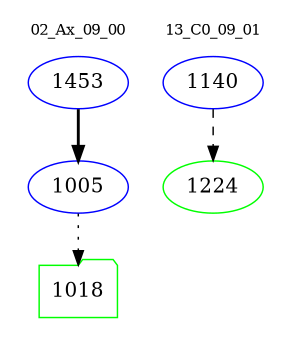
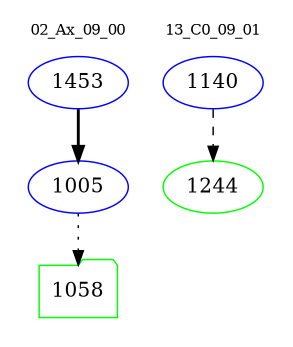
  digraph {
    node [color=blue shape=ellipse]
    edge [color=black]
    n1 [label=1453]
    n2 [label=1005]
-   n3 [color=green label=1018 shape=folder]
+   n3 [color=green label=1058 shape=folder]
    n4 [label=1140]
-   n5 [color=green label=1224]
+   n5 [color=green label=1244]
    subgraph cluster_1 {
      color=white
      fontsize=10
      label="02_Ax_09_00"
      n1
      n2
      n3
    }
    subgraph cluster_2 {
      color=white
      fontsize=10
      label="13_C0_09_01"
      n4
      n5
    }
    n1 -> n2 [style=bold]
    n2 -> n3 [style=dotted]
    n4 -> n5 [style=dashed]
  }
